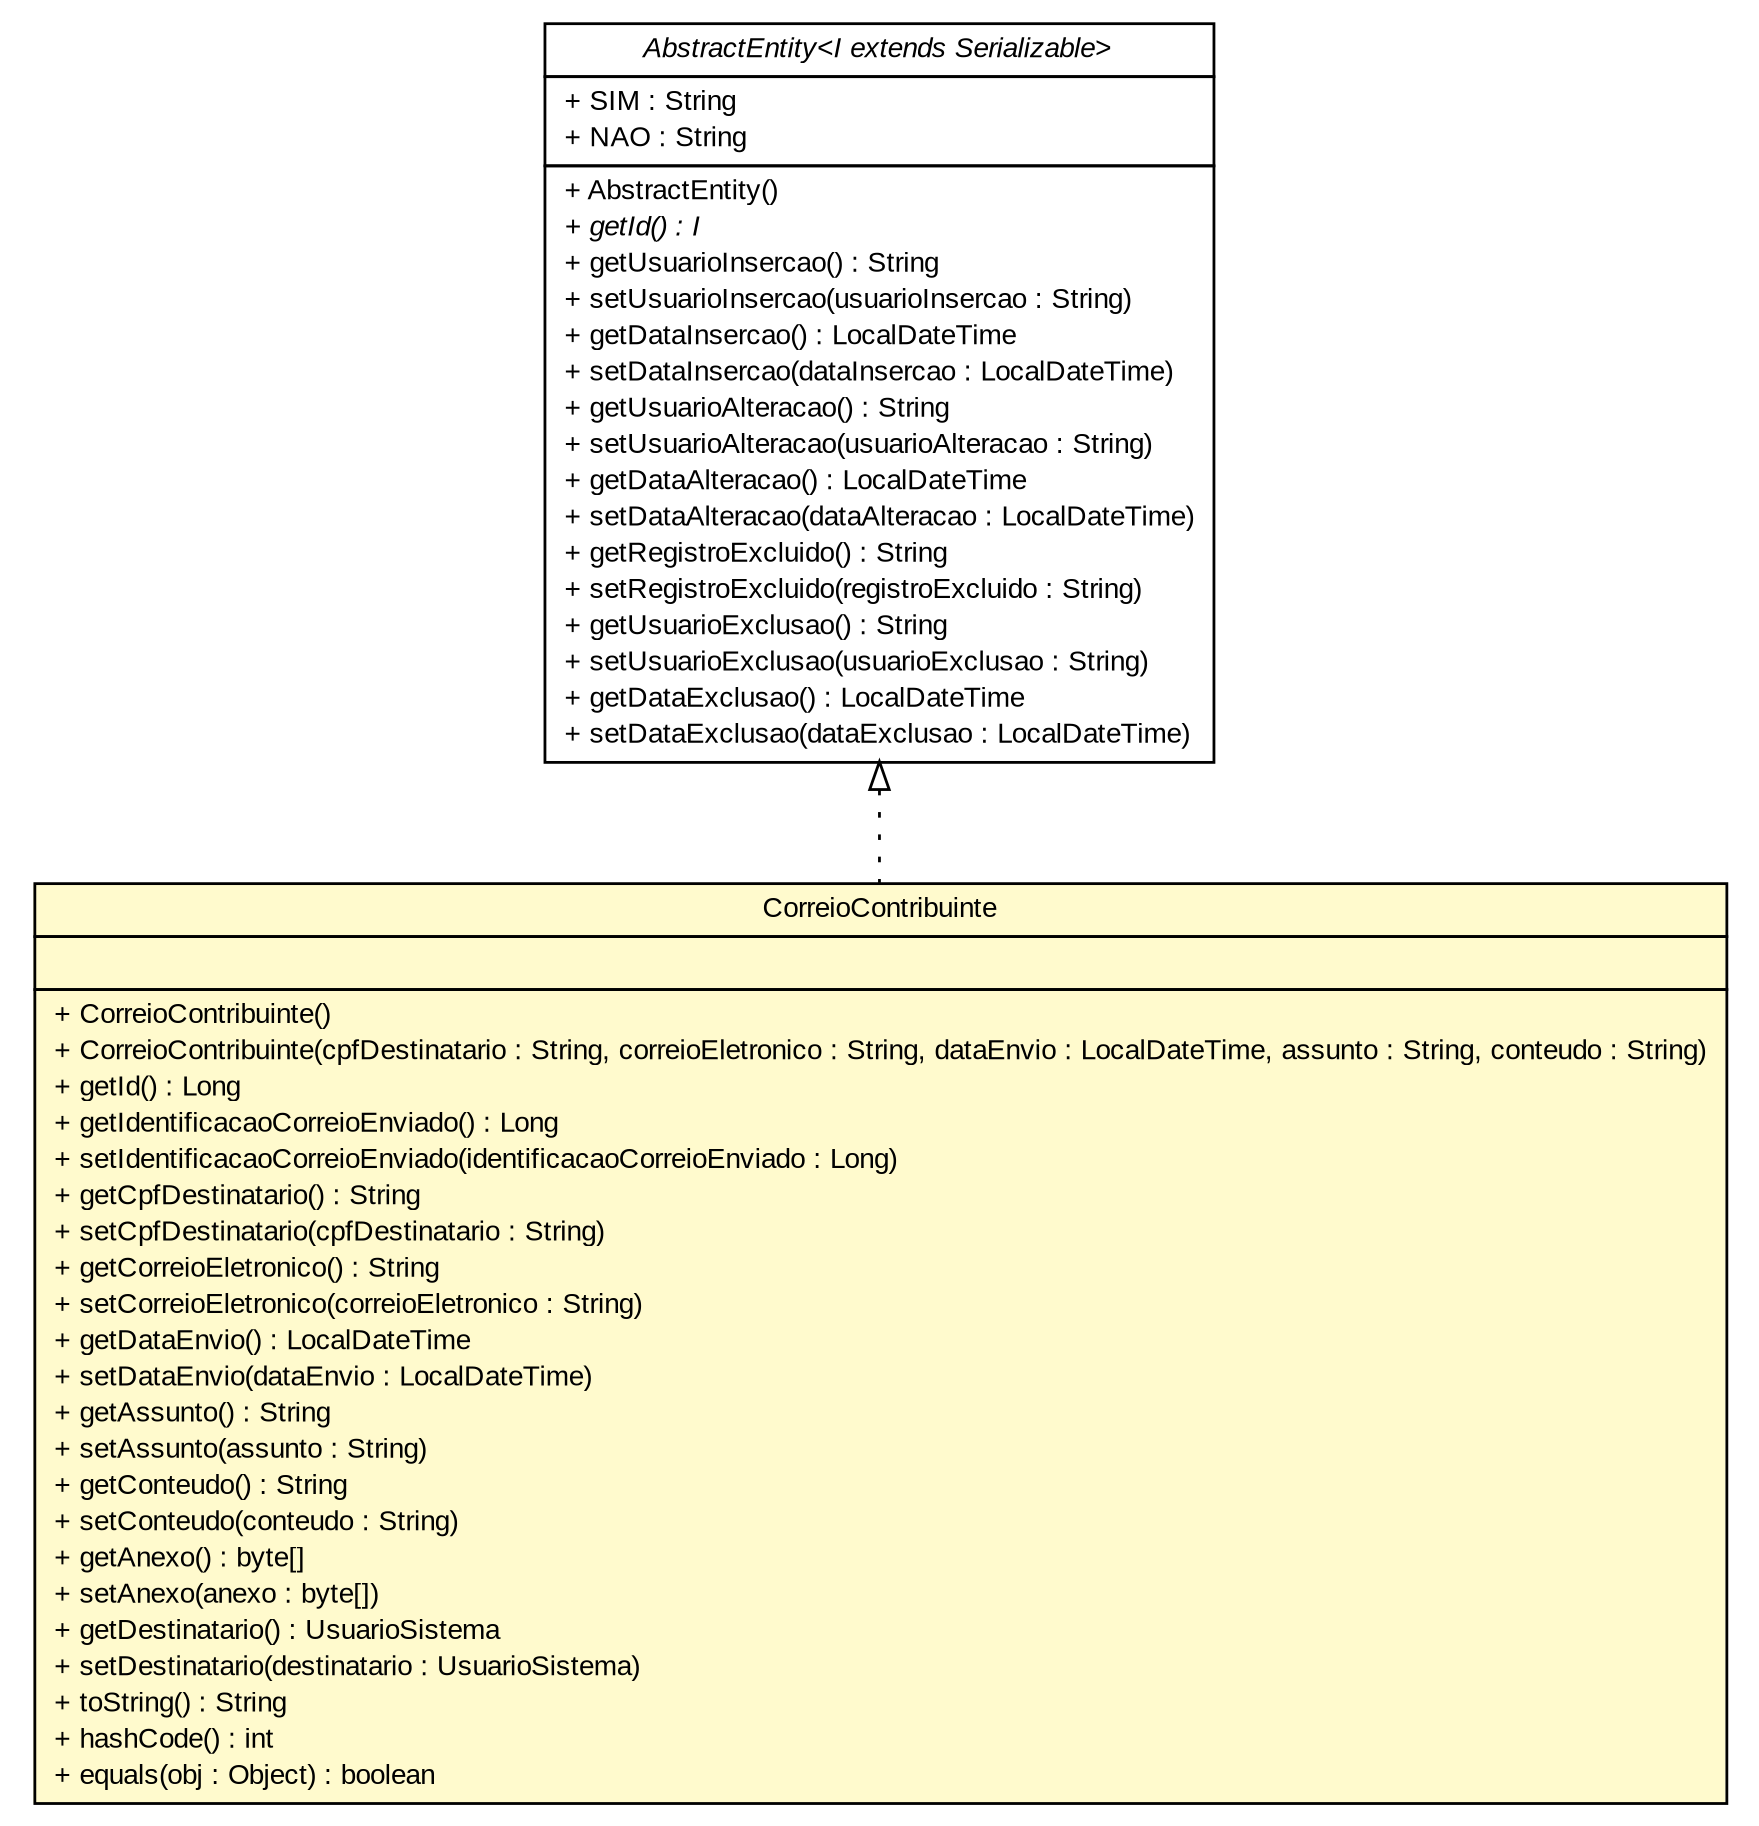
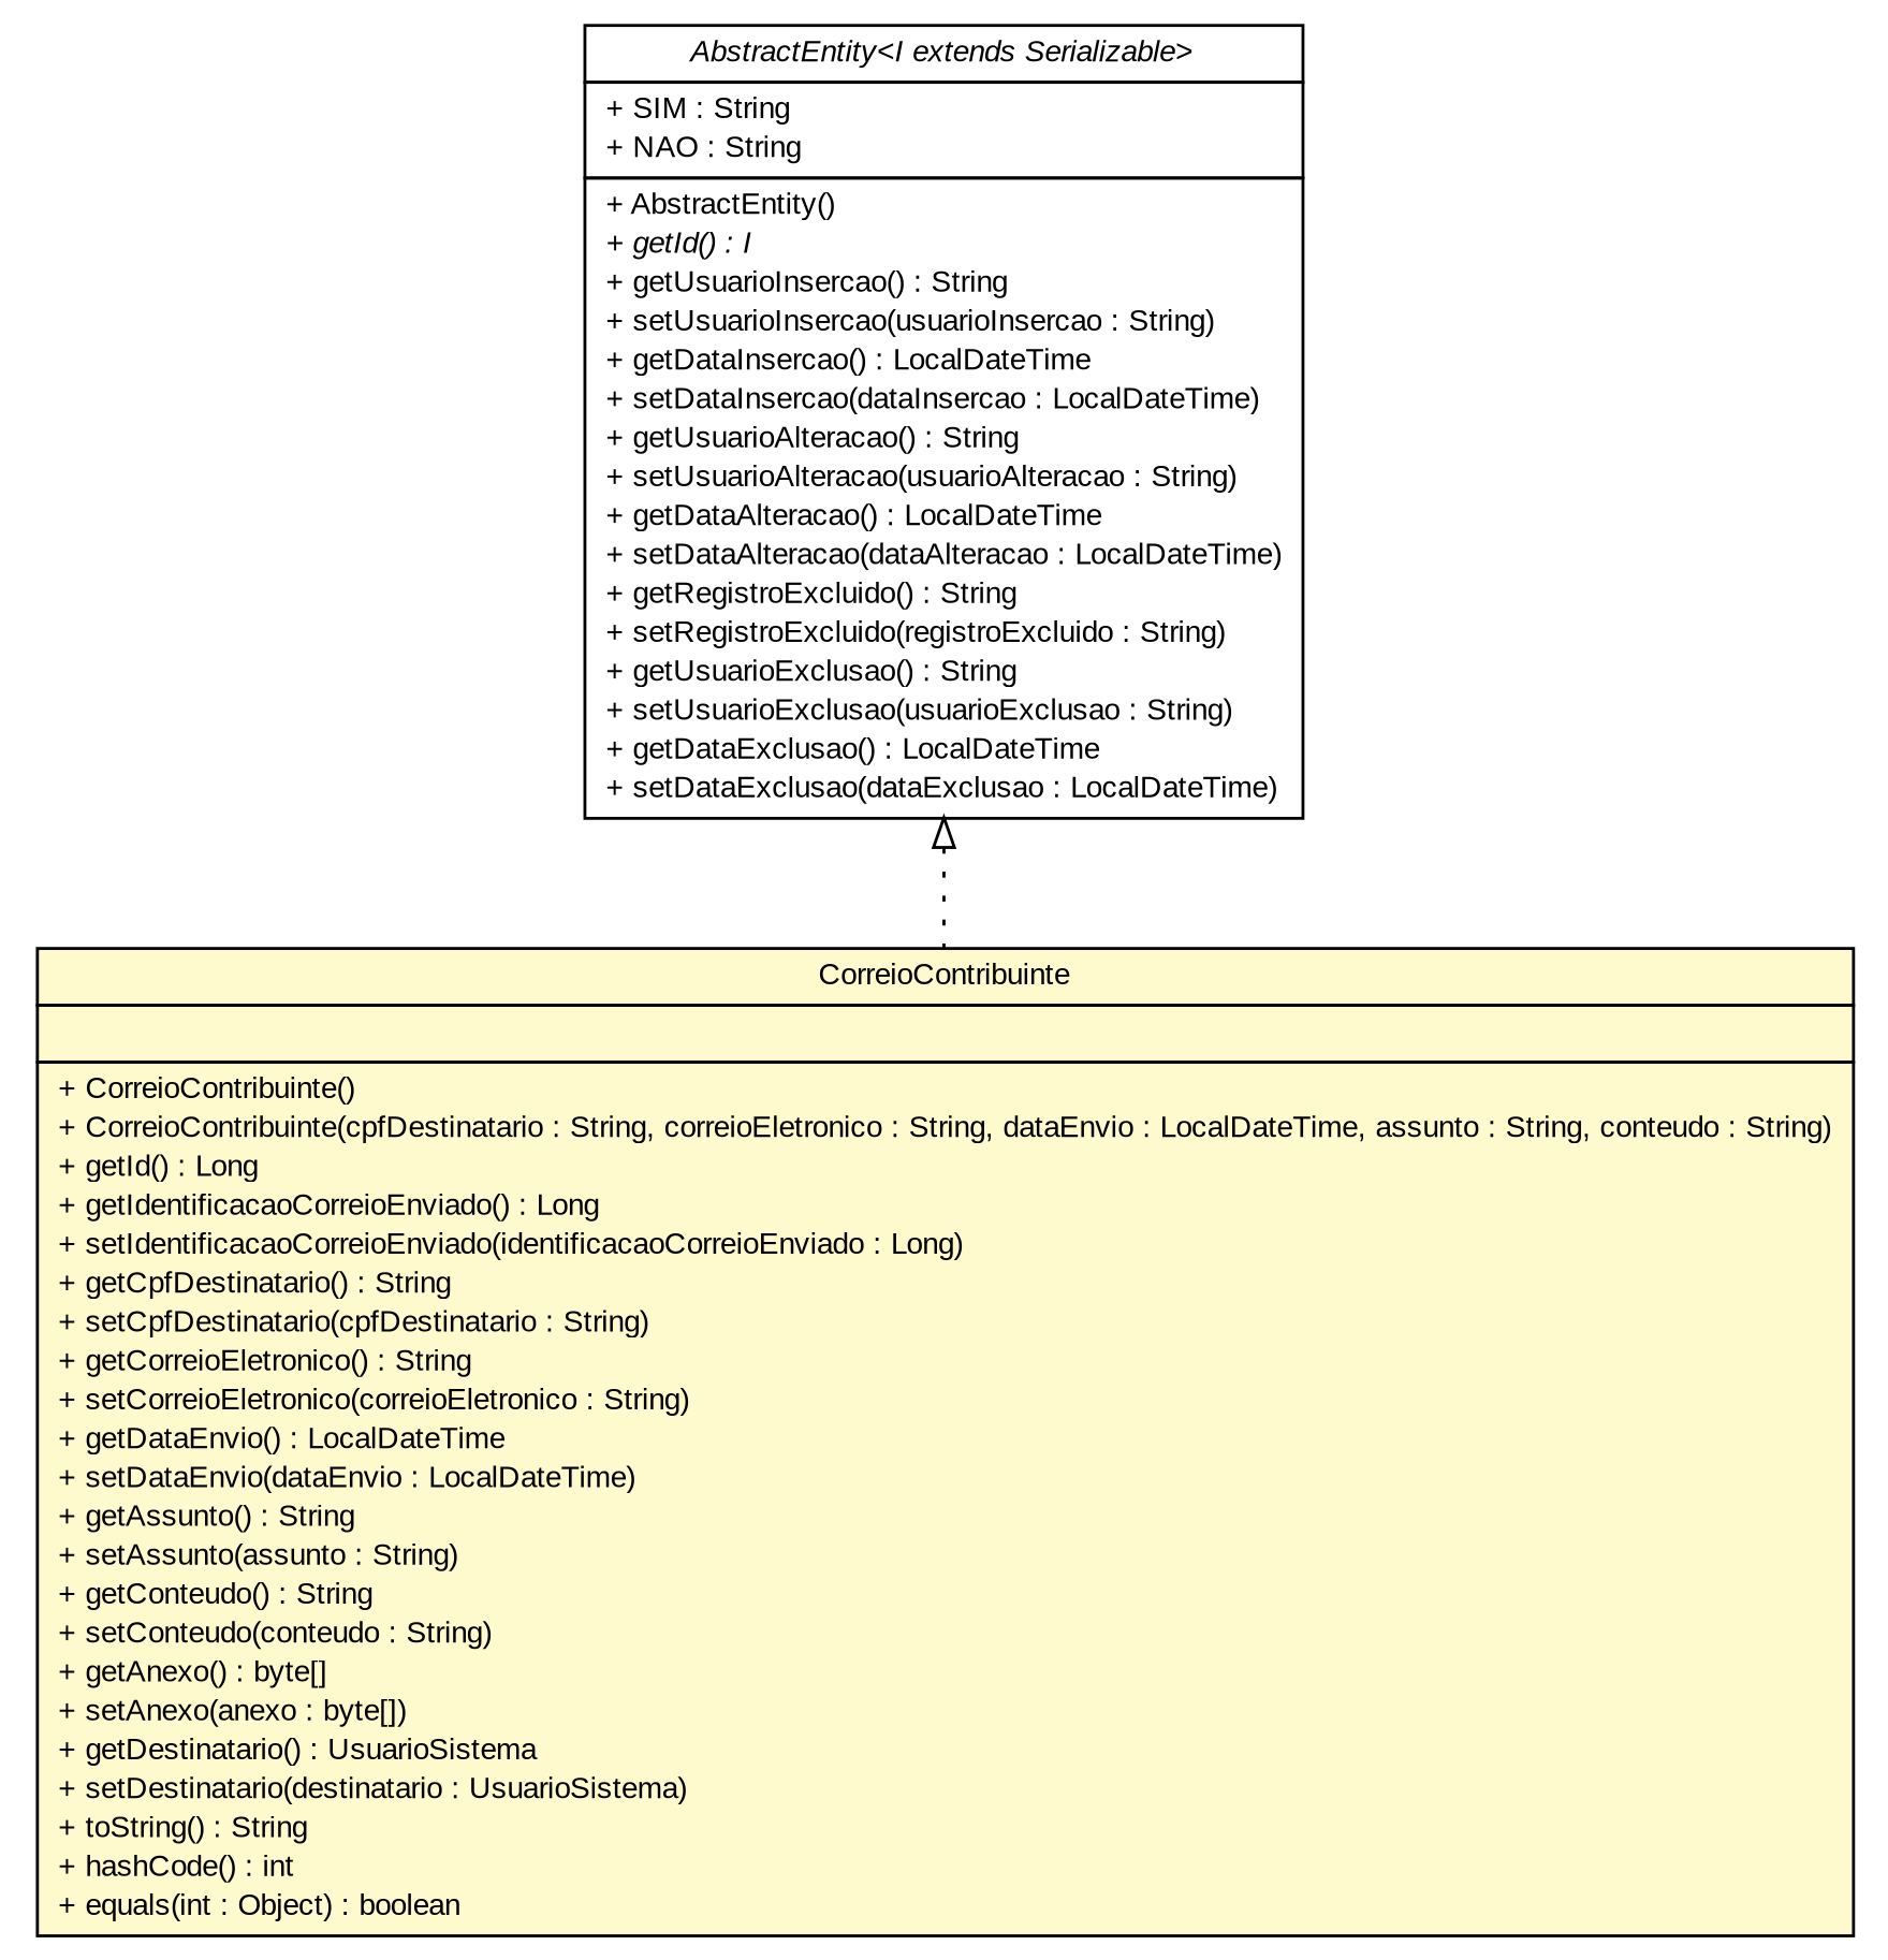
  digraph {
    nodesep=0.25
    ranksep=0.5
    node [fontcolor=black fontname=arial fontsize=10.0 shape=plaintext]
    n1 [label=<<table title="br.gov.to.sefaz.persistence.entity.AbstractEntity" border="0" cellborder="1" cellspacing="0" cellpadding="2" port="p" href="../../../persistence/entity/AbstractEntity.html"> 		<tr><td><table border="0" cellspacing="0" cellpadding="1"> <tr><td align="center" balign="center"><font face="arial italic"> AbstractEntity&lt;I extends Serializable&gt; </font></td></tr> 		</table></td></tr> 		<tr><td><table border="0" cellspacing="0" cellpadding="1"> <tr><td align="left" balign="left"> + SIM : String </td></tr> <tr><td align="left" balign="left"> + NAO : String </td></tr> 		</table></td></tr> 		<tr><td><table border="0" cellspacing="0" cellpadding="1"> <tr><td align="left" balign="left"> + AbstractEntity() </td></tr> <tr><td align="left" balign="left"><font face="arial italic" point-size="10.0"> + getId() : I </font></td></tr> <tr><td align="left" balign="left"> + getUsuarioInsercao() : String </td></tr> <tr><td align="left" balign="left"> + setUsuarioInsercao(usuarioInsercao : String) </td></tr> <tr><td align="left" balign="left"> + getDataInsercao() : LocalDateTime </td></tr> <tr><td align="left" balign="left"> + setDataInsercao(dataInsercao : LocalDateTime) </td></tr> <tr><td align="left" balign="left"> + getUsuarioAlteracao() : String </td></tr> <tr><td align="left" balign="left"> + setUsuarioAlteracao(usuarioAlteracao : String) </td></tr> <tr><td align="left" balign="left"> + getDataAlteracao() : LocalDateTime </td></tr> <tr><td align="left" balign="left"> + setDataAlteracao(dataAlteracao : LocalDateTime) </td></tr> <tr><td align="left" balign="left"> + getRegistroExcluido() : String </td></tr> <tr><td align="left" balign="left"> + setRegistroExcluido(registroExcluido : String) </td></tr> <tr><td align="left" balign="left"> + getUsuarioExclusao() : String </td></tr> <tr><td align="left" balign="left"> + setUsuarioExclusao(usuarioExclusao : String) </td></tr> <tr><td align="left" balign="left"> + getDataExclusao() : LocalDateTime </td></tr> <tr><td align="left" balign="left"> + setDataExclusao(dataExclusao : LocalDateTime) </td></tr> 		</table></td></tr> 		</table>>]
-   n2 [label=<<table title="br.gov.to.sefaz.seg.persistence.entity.CorreioContribuinte" border="0" cellborder="1" cellspacing="0" cellpadding="2" port="p" bgcolor="lemonChiffon" href="./CorreioContribuinte.html"> 		<tr><td><table border="0" cellspacing="0" cellpadding="1"> <tr><td align="center" balign="center"> CorreioContribuinte </td></tr> 		</table></td></tr> 		<tr><td><table border="0" cellspacing="0" cellpadding="1"> <tr><td align="left" balign="left">  </td></tr> 		</table></td></tr> 		<tr><td><table border="0" cellspacing="0" cellpadding="1"> <tr><td align="left" balign="left"> + CorreioContribuinte() </td></tr> <tr><td align="left" balign="left"> + CorreioContribuinte(cpfDestinatario : String, correioEletronico : String, dataEnvio : LocalDateTime, assunto : String, conteudo : String) </td></tr> <tr><td align="left" balign="left"> + getId() : Long </td></tr> <tr><td align="left" balign="left"> + getIdentificacaoCorreioEnviado() : Long </td></tr> <tr><td align="left" balign="left"> + setIdentificacaoCorreioEnviado(identificacaoCorreioEnviado : Long) </td></tr> <tr><td align="left" balign="left"> + getCpfDestinatario() : String </td></tr> <tr><td align="left" balign="left"> + setCpfDestinatario(cpfDestinatario : String) </td></tr> <tr><td align="left" balign="left"> + getCorreioEletronico() : String </td></tr> <tr><td align="left" balign="left"> + setCorreioEletronico(correioEletronico : String) </td></tr> <tr><td align="left" balign="left"> + getDataEnvio() : LocalDateTime </td></tr> <tr><td align="left" balign="left"> + setDataEnvio(dataEnvio : LocalDateTime) </td></tr> <tr><td align="left" balign="left"> + getAssunto() : String </td></tr> <tr><td align="left" balign="left"> + setAssunto(assunto : String) </td></tr> <tr><td align="left" balign="left"> + getConteudo() : String </td></tr> <tr><td align="left" balign="left"> + setConteudo(conteudo : String) </td></tr> <tr><td align="left" balign="left"> + getAnexo() : byte[] </td></tr> <tr><td align="left" balign="left"> + setAnexo(anexo : byte[]) </td></tr> <tr><td align="left" balign="left"> + getDestinatario() : UsuarioSistema </td></tr> <tr><td align="left" balign="left"> + setDestinatario(destinatario : UsuarioSistema) </td></tr> <tr><td align="left" balign="left"> + toString() : String </td></tr> <tr><td align="left" balign="left"> + hashCode() : int </td></tr> <tr><td align="left" balign="left"> + equals(obj : Object) : boolean </td></tr> 		</table></td></tr> 		</table>>]
+   n2 [label=<<table title="br.gov.to.sefaz.seg.persistence.entity.CorreioContribuinte" border="0" cellborder="1" cellspacing="0" cellpadding="2" port="p" bgcolor="lemonChiffon" href="./CorreioContribuinte.html"> 		<tr><td><table border="0" cellspacing="0" cellpadding="1"> <tr><td align="center" balign="center"> CorreioContribuinte </td></tr> 		</table></td></tr> 		<tr><td><table border="0" cellspacing="0" cellpadding="1"> <tr><td align="left" balign="left">  </td></tr> 		</table></td></tr> 		<tr><td><table border="0" cellspacing="0" cellpadding="1"> <tr><td align="left" balign="left"> + CorreioContribuinte() </td></tr> <tr><td align="left" balign="left"> + CorreioContribuinte(cpfDestinatario : String, correioEletronico : String, dataEnvio : LocalDateTime, assunto : String, conteudo : String) </td></tr> <tr><td align="left" balign="left"> + getId() : Long </td></tr> <tr><td align="left" balign="left"> + getIdentificacaoCorreioEnviado() : Long </td></tr> <tr><td align="left" balign="left"> + setIdentificacaoCorreioEnviado(identificacaoCorreioEnviado : Long) </td></tr> <tr><td align="left" balign="left"> + getCpfDestinatario() : String </td></tr> <tr><td align="left" balign="left"> + setCpfDestinatario(cpfDestinatario : String) </td></tr> <tr><td align="left" balign="left"> + getCorreioEletronico() : String </td></tr> <tr><td align="left" balign="left"> + setCorreioEletronico(correioEletronico : String) </td></tr> <tr><td align="left" balign="left"> + getDataEnvio() : LocalDateTime </td></tr> <tr><td align="left" balign="left"> + setDataEnvio(dataEnvio : LocalDateTime) </td></tr> <tr><td align="left" balign="left"> + getAssunto() : String </td></tr> <tr><td align="left" balign="left"> + setAssunto(assunto : String) </td></tr> <tr><td align="left" balign="left"> + getConteudo() : String </td></tr> <tr><td align="left" balign="left"> + setConteudo(conteudo : String) </td></tr> <tr><td align="left" balign="left"> + getAnexo() : byte[] </td></tr> <tr><td align="left" balign="left"> + setAnexo(anexo : byte[]) </td></tr> <tr><td align="left" balign="left"> + getDestinatario() : UsuarioSistema </td></tr> <tr><td align="left" balign="left"> + setDestinatario(destinatario : UsuarioSistema) </td></tr> <tr><td align="left" balign="left"> + toString() : String </td></tr> <tr><td align="left" balign="left"> + hashCode() : int </td></tr> <tr><td align="left" balign="left"> + equals(int : Object) : boolean </td></tr> 		</table></td></tr> 		</table>>]
    n1 -> n2 [arrowtail=empty dir=back fontname=arial fontsize=10 headport=p labelfontname=arial labelfontsize=10 tailport=p style=dotted]
  }
